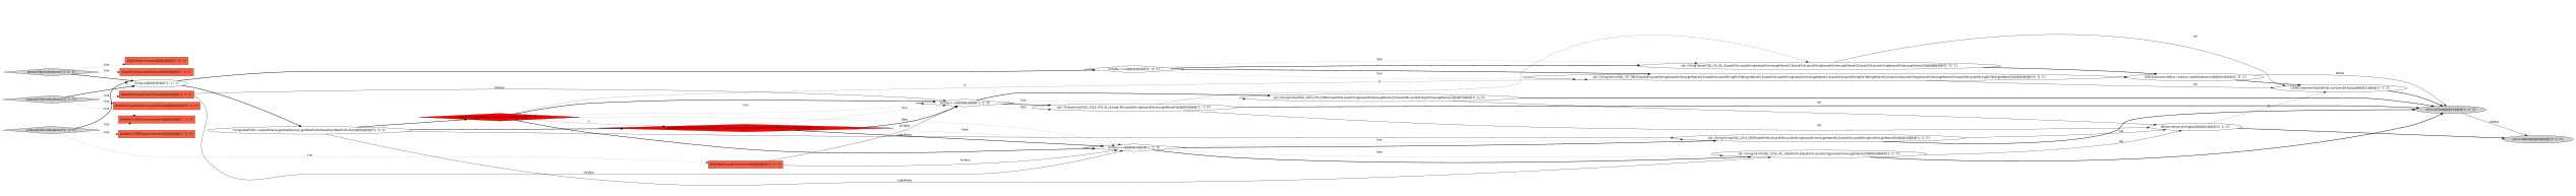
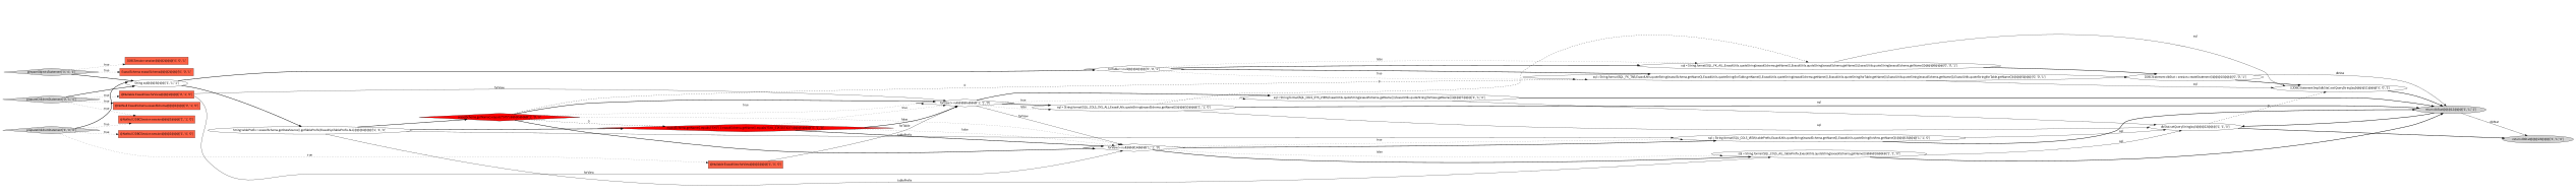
  digraph {
    fontname="IBM Plex Sans"
    rankdir=LR
    node [fillcolor=white fontname="IBM Plex Sans" shape=ellipse style=filled]
    edge [fontname="IBM Plex Sans" style=bold]
    n1 [fillcolor=tomato label="@Nullable ExasolView forView@@@2@@@['0', '1', '0']" shape=box]
    n2 [label="forView != null@@@14@@@['1', '1', '0']" shape=diamond]
    n3 [label="forView != null@@@6@@@['1', '1', '0']" shape=diamond]
    n4 [label="sql = String.format(SQL_COLS_ALL,tablePrefix,ExasolUtils.quoteString(exasolSchema.getName()))@@@18@@@['1', '1', '0']"]
    n5 [label="sql = String.format(SQL_COLS_VIEW,tablePrefix,ExasolUtils.quoteString(exasolSchema.getName()),ExasolUtils.quoteString(forView.getName()))@@@15@@@['1', '1', '0']"]
    n6 [label="sql = String.format(SQL_COLS_SYS_VIEW,ExasolUtils.quoteString(exasolSchema.getName()),ExasolUtils.quoteString(forView.getName()))@@@7@@@['1', '1', '0']"]
    n7 [label="sql = String.format(SQL_COLS_SYS_ALL,ExasolUtils.quoteString(exasolSchema.getName()))@@@10@@@['1', '1', '0']"]
    n8 [fillcolor=red label="exasolSchema.getName().equals(\"SYS\") || exasolSchema.getName().equals(\"EXA_STATISTICS\")@@@5@@@['0', '1', '0']" shape=diamond]
    n9 [fillcolor=tomato label="@NotNull JDBCSession session@@@2@@@['1', '1', '0']" shape=box]
    n10 [label="dbStat.setQueryString(sql)@@@22@@@['1', '1', '0']"]
    n11 [fillcolor=lightgray label="return dbStat@@@12@@@['1', '1', '1']"]
    n12 [label="((JDBCStatementImpl)dbStat).setQueryString(sql)@@@11@@@['0', '0', '1']"]
    n13 [fillcolor=lightgray label="return dbStat@@@23@@@['1', '1', '0']"]
    n14 [label="String tablePrefix = exasolSchema.getDataSource().getTablePrefix(ExasolSysTablePrefix.ALL)@@@4@@@['1', '1', '0']"]
    n15 [fillcolor=red label="exasolSchema.getName().equals(\"SYS\")@@@5@@@['1', '0', '0']" shape=diamond]
    n16 [label="sql = String.format(SQL_FK_TAB,ExasolUtils.quoteString(exasolSchema.getName()),ExasolUtils.quoteString(forTable.getName()),ExasolUtils.quoteString(exasolSchema.getName()),ExasolUtils.quoteString(forTable.getName()),ExasolUtils.quoteString(exasolSchema.getName()),ExasolUtils.quoteString(forTable.getName()))@@@5@@@['0', '0', '1']"]
    n17 [label="forTable != null@@@4@@@['0', '0', '1']" shape=diamond]
    n18 [label="sql = String.format(SQL_FK_ALL,ExasolUtils.quoteString(exasolSchema.getName()),ExasolUtils.quoteString(exasolSchema.getName()),ExasolUtils.quoteString(exasolSchema.getName()))@@@8@@@['0', '0', '1']"]
    n19 [label="JDBCStatement dbStat = session.createStatement()@@@10@@@['0', '0', '1']"]
    n20 [fillcolor=tomato label="ExasolSchema exasolSchema@@@2@@@['0', '0', '1']" shape=box]
    n21 [fillcolor=lightgray label="prepareObjectsStatement['0', '0', '1']" shape=diamond]
    n22 [label="String sql@@@3@@@['1', '1', '1']"]
    n23 [fillcolor=tomato label="JDBCSession session@@@2@@@['0', '0', '1']" shape=box]
    n24 [fillcolor=tomato label="@NotNull ExasolSchema exasolSchema@@@2@@@['0', '1', '0']" shape=box]
    n25 [fillcolor=lightgray label="prepareChildrenStatement['1', '0', '0']" shape=diamond]
    n26 [fillcolor=tomato label="@NotNull JDBCSession session@@@2@@@['1', '0', '0']" shape=box]
    n27 [fillcolor=tomato label="@Nullable ExasolView forView@@@2@@@['1', '0', '0']" shape=box]
    n28 [fillcolor=lightgray label="prepareChildrenStatement['0', '1', '0']" shape=diamond]
    n1 -> n2 [label=forView style=solid]
    n1 -> n3 [label=forView style=solid]
    n2 -> n4
    n2 -> n4 [label=false style=dotted]
    n2 -> n5
    n2 -> n5 [label=true style=dotted]
    n3 -> n6
    n3 -> n6 [label=true style=dotted]
    n3 -> n7
    n3 -> n7 [label=false style=dotted]
    n4 -> n10 [label=sql style=solid]
    n4 -> n11
    n5 -> n10 [label=sql style=solid]
    n5 -> n11
    n6 -> n10 [label=sql style=solid]
    n6 -> n11
    n7 -> n10 [label=sql style=solid]
    n7 -> n11
    n7 -> n18 [label=0 style=dashed]
    n8 -> n2 [label=false style=dotted]
    n8 -> n2
    n8 -> n3 [label=true style=dotted]
    n8 -> n3
    n10 -> n12 [label=0 style=dashed]
    n10 -> n13
+   n11 -> n10
    n11 -> n13 [label=dbStat style=solid]
    n12 -> n11
    n14 -> n4 [label=tablePrefix style=solid]
    n14 -> n5 [label=tablePrefix style=solid]
    n14 -> n8
    n14 -> n15
    n15 -> n2
    n15 -> n2 [label=false style=dotted]
    n15 -> n3
    n15 -> n3 [label=true style=dotted]
    n15 -> n8 [label=0 style=dashed]
    n15 -> n16 [label=0 style=dashed]
    n16 -> n12 [label=sql style=solid]
    n16 -> n19
    n17 -> n16 [label=true style=dotted]
    n17 -> n16
    n17 -> n18
    n17 -> n18 [label=false style=dotted]
    n18 -> n12 [label=sql style=solid]
    n18 -> n19
    n19 -> n11 [label=dbStat style=solid]
    n19 -> n12
    n21 -> n20 [label=true style=dotted]
    n21 -> n22
    n21 -> n23 [label=true style=dotted]
    n22 -> n14
    n22 -> n17
    n25 -> n9 [label=true style=dotted]
    n25 -> n22
    n25 -> n26 [label=true style=dotted]
    n25 -> n27 [label=true style=dotted]
-   n27 -> n2 [label=forView style=solid]
+   n3 -> n2 [label=forView style=solid]
    n27 -> n3 [label=forTable style=solid]
    n28 -> n1 [label=true style=dotted]
    n28 -> n9 [label=true style=dotted]
    n28 -> n22
    n28 -> n24 [label=true style=dotted]
  }
